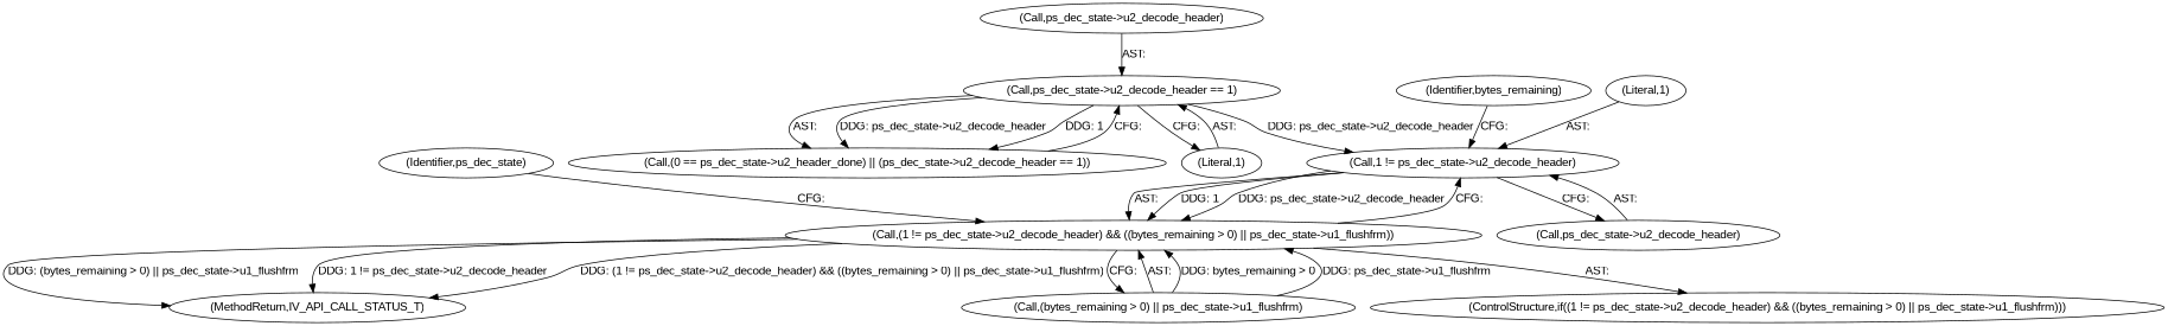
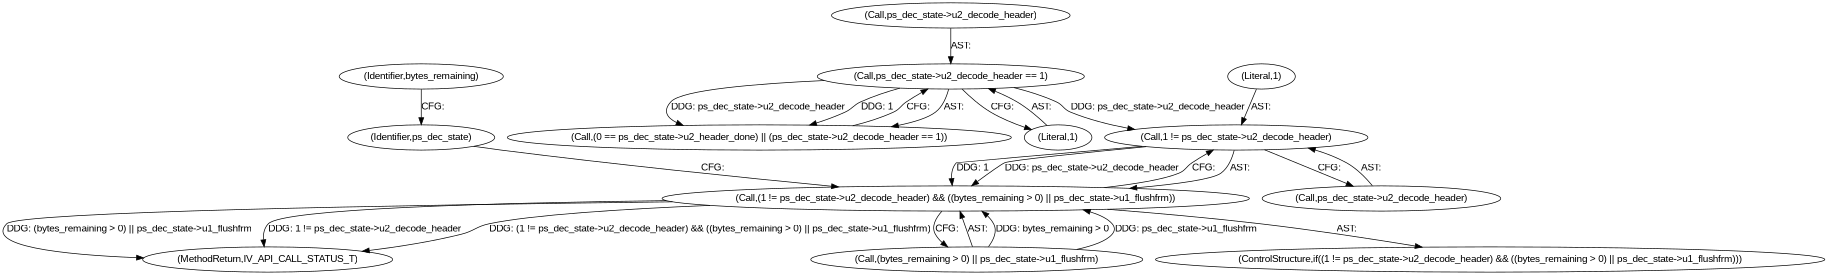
  digraph {
    fontname="Liberation Sans"
    node [fontname="Liberation Sans"]
    edge [fontname="Liberation Sans"]
    n1 [label="(Call,1 != ps_dec_state->u2_decode_header)"]
    n2 [label="(Call,(1 != ps_dec_state->u2_decode_header) && ((bytes_remaining > 0) || ps_dec_state->u1_flushfrm))"]
    n3 [label="(Call,ps_dec_state->u2_decode_header)"]
    n4 [label="(MethodReturn,IV_API_CALL_STATUS_T)"]
    n5 [label="(Call,(bytes_remaining > 0) || ps_dec_state->u1_flushfrm)"]
    n6 [label="(ControlStructure,if((1 != ps_dec_state->u2_decode_header) && ((bytes_remaining > 0) || ps_dec_state->u1_flushfrm)))"]
    n7 [label="(Call,ps_dec_state->u2_decode_header == 1)"]
    n8 [label="(Call,(0 == ps_dec_state->u2_header_done) || (ps_dec_state->u2_decode_header == 1))"]
    n9 [label="(Literal,1)"]
    n10 [label="(Call,ps_dec_state->u2_decode_header)"]
    n11 [label="(Identifier,bytes_remaining)"]
    n12 [label="(Literal,1)"]
    n13 [label="(Identifier,ps_dec_state)"]
    n1 -> n2 [label="AST: "]
    n1 -> n2 [label="DDG: 1"]
    n1 -> n2 [label="DDG: ps_dec_state->u2_decode_header"]
    n1 -> n3 [label="CFG: "]
    n2 -> n1 [label="CFG: "]
    n2 -> n4 [label="DDG: (bytes_remaining > 0) || ps_dec_state->u1_flushfrm"]
    n2 -> n4 [label="DDG: 1 != ps_dec_state->u2_decode_header"]
    n2 -> n4 [label="DDG: (1 != ps_dec_state->u2_decode_header) && ((bytes_remaining > 0) || ps_dec_state->u1_flushfrm)"]
    n2 -> n5 [label="CFG: "]
    n2 -> n6 [label="AST: "]
    n3 -> n1 [label="AST: "]
    n5 -> n2 [label="AST: "]
    n5 -> n2 [label="DDG: bytes_remaining > 0"]
    n5 -> n2 [label="DDG: ps_dec_state->u1_flushfrm"]
    n7 -> n1 [label="DDG: ps_dec_state->u2_decode_header"]
    n7 -> n8 [label="AST: "]
    n7 -> n8 [label="DDG: ps_dec_state->u2_decode_header"]
    n7 -> n8 [label="DDG: 1"]
    n7 -> n9 [label="CFG: "]
    n8 -> n7 [label="CFG: "]
    n9 -> n7 [label="AST: "]
    n10 -> n7 [label="AST: "]
-   n11 -> n1 [label="CFG: "]
+   n11 -> n13 [label="CFG: "]
    n12 -> n1 [label="AST: "]
    n13 -> n2 [label="CFG: "]
  }
